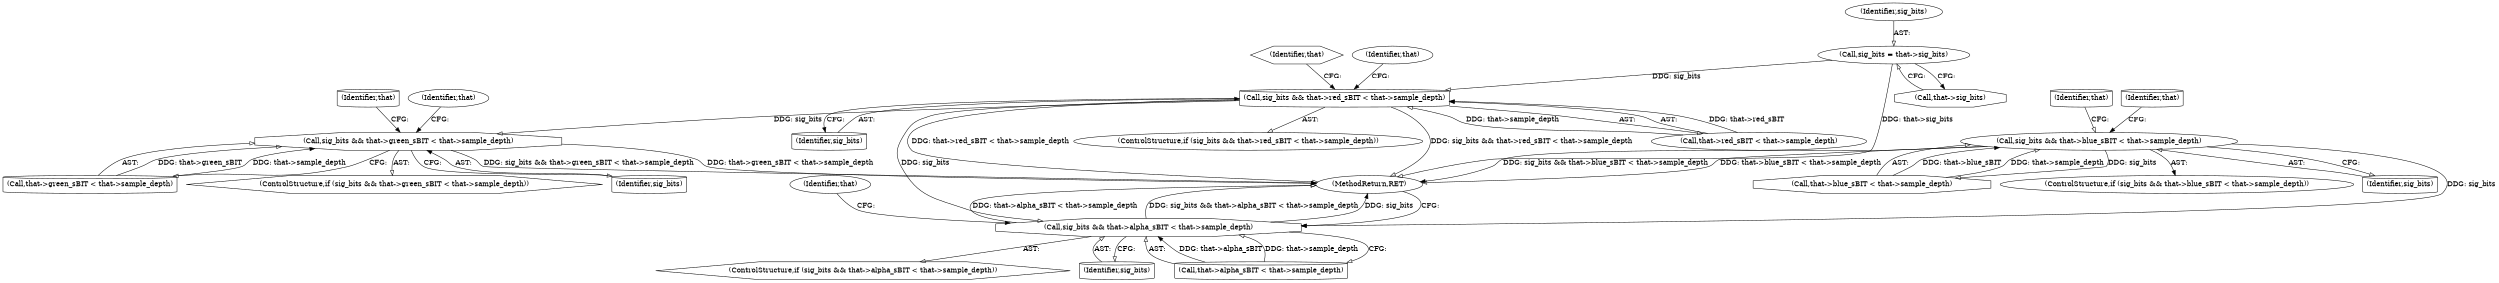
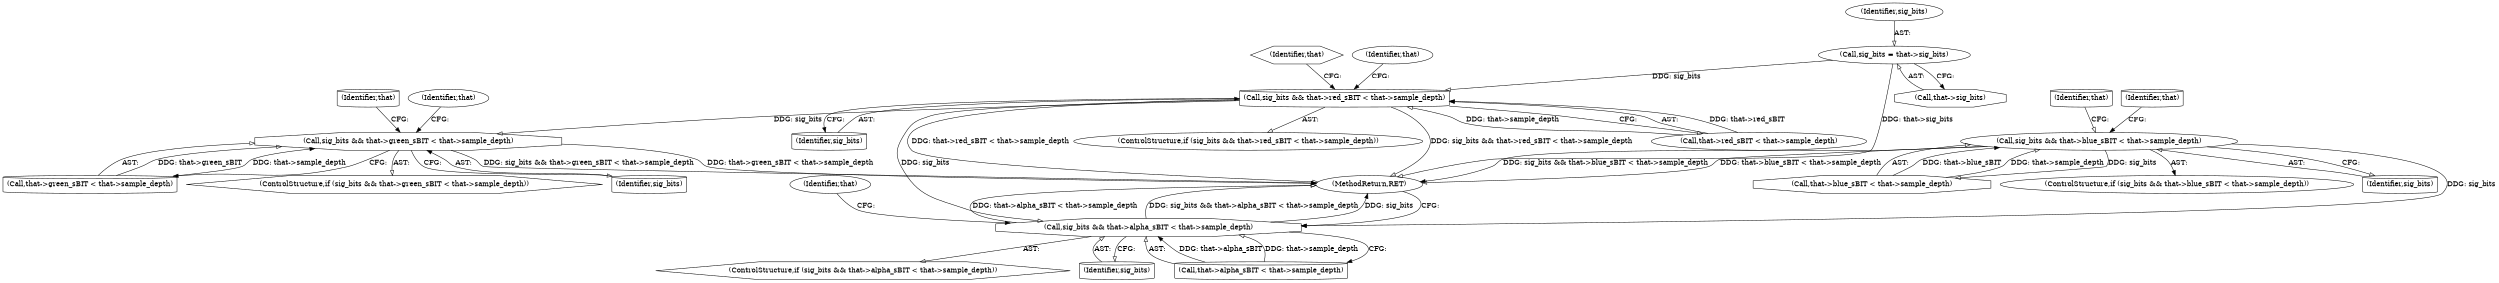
  digraph {
    node [shape=ellipse]
    edge [arrowhead=onormal]
    n1 [label="(Call,sig_bits = that->sig_bits)"]
    n2 [label="(Call,sig_bits && that->red_sBIT < that->sample_depth)" shape=cylinder]
    n3 [label="(MethodReturn,RET)"]
    n4 [label="(Call,that->sig_bits)" shape=octagon]
    n5 [label="(Call,sig_bits && that->green_sBIT < that->sample_depth)" shape=octagon]
    n6 [label="(Call,sig_bits && that->alpha_sBIT < that->sample_depth)" shape=octagon]
    n7 [label="(ControlStructure,if (sig_bits && that->red_sBIT < that->sample_depth))"]
    n8 [label="(Identifier,sig_bits)" shape=cylinder]
    n9 [label="(Call,that->red_sBIT < that->sample_depth)"]
    n10 [label="(ControlStructure,if (sig_bits && that->green_sBIT < that->sample_depth))" shape=hexagon]
    n11 [label="(Call,that->green_sBIT < that->sample_depth)" shape=cylinder]
    n12 [label="(Identifier,sig_bits)" shape=cylinder]
    n13 [label="(ControlStructure,if (sig_bits && that->alpha_sBIT < that->sample_depth))" shape=hexagon]
    n14 [label="(Identifier,sig_bits)" shape=cylinder]
    n15 [label="(Call,that->alpha_sBIT < that->sample_depth)" shape=cylinder]
    n16 [label="(Call,sig_bits && that->blue_sBIT < that->sample_depth)"]
    n17 [label="(Call,that->blue_sBIT < that->sample_depth)" shape=octagon]
    n18 [label="(ControlStructure,if (sig_bits && that->blue_sBIT < that->sample_depth))"]
    n19 [label="(Identifier,sig_bits)" shape=cylinder]
    n20 [label="(Identifier,that)" shape=hexagon]
    n21 [label="(Identifier,that)"]
    n22 [label="(Identifier,that)" shape=cylinder]
    n23 [label="(Identifier,that)"]
    n24 [label="(Identifier,sig_bits)"]
    n25 [label="(Identifier,that)"]
    n26 [label="(Identifier,that)" shape=cylinder]
    n27 [label="(Identifier,that)" shape=cylinder]
    n1 -> n2 [label="DDG: sig_bits"]
    n1 -> n3 [label="DDG: that->sig_bits"]
    n1 -> n4 [arrowhead=normal label="CFG: "]
    n2 -> n3 [label="DDG: that->red_sBIT < that->sample_depth"]
    n2 -> n3 [label="DDG: sig_bits && that->red_sBIT < that->sample_depth"]
    n2 -> n5 [label="DDG: sig_bits"]
    n2 -> n6 [label="DDG: sig_bits"]
    n2 -> n7 [label="AST: "]
    n2 -> n8 [arrowhead=normal label="CFG: "]
-   n2 -> n9 [label="AST: "]
+   n2 -> n9 [label="CFG: "]
    n3 -> n6 [arrowhead=normal label="CFG: "]
-   n4 -> n1 [label="CFG: "]
+   n4 -> n1 [label="AST: "]
    n5 -> n3 [arrowhead=normal label="DDG: that->green_sBIT < that->sample_depth"]
    n5 -> n3 [arrowhead=normal label="DDG: sig_bits && that->green_sBIT < that->sample_depth"]
    n5 -> n10 [label="AST: "]
-   n5 -> n11 [label="CFG: "]
+   n5 -> n11 [arrowhead=normal label="CFG: "]
    n5 -> n12 [label="CFG: "]
    n6 -> n3 [label="DDG: that->alpha_sBIT < that->sample_depth"]
    n6 -> n3 [label="DDG: sig_bits && that->alpha_sBIT < that->sample_depth"]
    n6 -> n3 [arrowhead=normal label="DDG: sig_bits"]
    n6 -> n13 [label="AST: "]
    n6 -> n14 [label="CFG: "]
-   n6 -> n15 [label="CFG: "]
+   n6 -> n15 [arrowhead=normal label="CFG: "]
    n8 -> n2 [arrowhead=normal label="AST: "]
    n9 -> n2 [arrowhead=normal label="AST: "]
    n9 -> n2 [arrowhead=normal label="DDG: that->red_sBIT"]
    n9 -> n2 [label="DDG: that->sample_depth"]
    n11 -> n5 [label="AST: "]
    n11 -> n5 [label="DDG: that->green_sBIT"]
    n11 -> n5 [arrowhead=normal label="DDG: that->sample_depth"]
    n12 -> n5 [arrowhead=normal label="AST: "]
    n14 -> n6 [label="AST: "]
    n15 -> n6 [label="AST: "]
    n15 -> n6 [arrowhead=normal label="DDG: that->alpha_sBIT"]
    n15 -> n6 [label="DDG: that->sample_depth"]
    n16 -> n3 [arrowhead=normal label="DDG: sig_bits && that->blue_sBIT < that->sample_depth"]
    n16 -> n3 [label="DDG: that->blue_sBIT < that->sample_depth"]
    n16 -> n6 [arrowhead=normal label="DDG: sig_bits"]
    n16 -> n17 [label="DDG: sig_bits"]
    n16 -> n18 [arrowhead=normal label="AST: "]
    n16 -> n19 [label="CFG: "]
    n17 -> n16 [label="AST: "]
    n17 -> n16 [arrowhead=normal label="DDG: that->blue_sBIT"]
    n17 -> n16 [label="DDG: that->sample_depth"]
    n19 -> n16 [label="AST: "]
    n20 -> n2 [arrowhead=normal label="CFG: "]
    n21 -> n6 [arrowhead=normal label="CFG: "]
    n22 -> n5 [arrowhead=normal label="CFG: "]
    n23 -> n5 [arrowhead=normal label="CFG: "]
    n24 -> n1 [label="AST: "]
    n25 -> n2 [arrowhead=normal label="CFG: "]
    n26 -> n16 [label="CFG: "]
    n27 -> n16 [arrowhead=normal label="CFG: "]
  }
